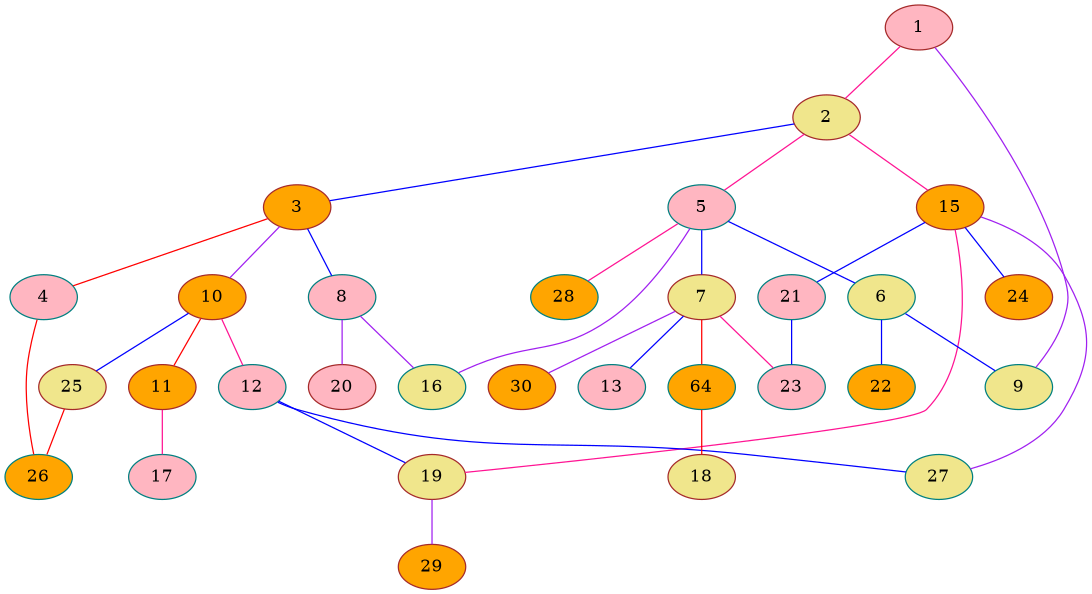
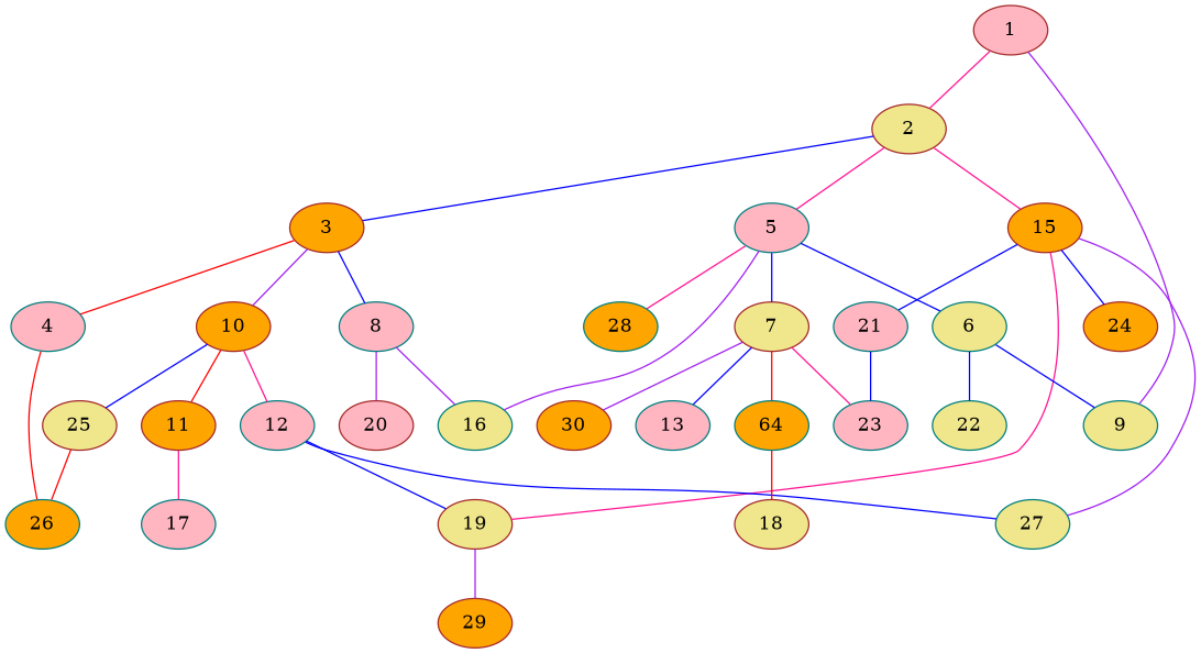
  graph {
    node [color=teal fillcolor=orange style=filled]
    edge [color=blue]
    1 [color=brown fillcolor=lightpink]
    2 [color=brown fillcolor=khaki]
    9 [fillcolor=khaki]
    3 [color=brown]
    5 [fillcolor=lightpink]
    15 [color=brown]
    4 [fillcolor=lightpink]
    8 [fillcolor=lightpink]
    10 [color=brown]
    6 [fillcolor=khaki]
    7 [color=brown fillcolor=khaki]
    16 [fillcolor=khaki]
    28
    19 [color=brown fillcolor=khaki]
    27 [fillcolor=khaki]
    21 [fillcolor=lightpink]
    24 [color=brown]
    26
    20 [color=brown fillcolor=lightpink]
    11 [color=brown]
    12 [fillcolor=lightpink]
    25 [color=brown fillcolor=khaki]
-   22
+   22 [fillcolor=khaki]
    13 [fillcolor=lightpink]
    n25 [label=64]
    23 [fillcolor=lightpink]
    30 [color=brown]
    29 [color=brown]
    17 [fillcolor=lightpink]
    18 [color=brown fillcolor=khaki]
    1 -- 2 [color=deeppink]
    1 -- 9 [color=purple]
    2 -- 3
    2 -- 5 [color=deeppink]
    2 -- 15 [color=deeppink]
    3 -- 4 [color=red]
    3 -- 8
    3 -- 10 [color=purple]
    5 -- 6
    5 -- 7
    5 -- 16 [color=purple]
    5 -- 28 [color=deeppink]
    15 -- 19 [color=deeppink]
    15 -- 27 [color=purple]
    15 -- 21
    15 -- 24
    4 -- 26 [color=red]
    8 -- 16 [color=purple]
    8 -- 20 [color=purple]
    10 -- 11 [color=red]
    10 -- 12 [color=deeppink]
    10 -- 25
    6 -- 9
    6 -- 22
    7 -- 13
    7 -- n25 [color=red]
    7 -- 23 [color=deeppink]
    7 -- 30 [color=purple]
    19 -- 29 [color=purple]
    21 -- 23
    11 -- 17 [color=deeppink]
    12 -- 19
    12 -- 27
    25 -- 26 [color=red]
    n25 -- 18 [color=red]
  }
